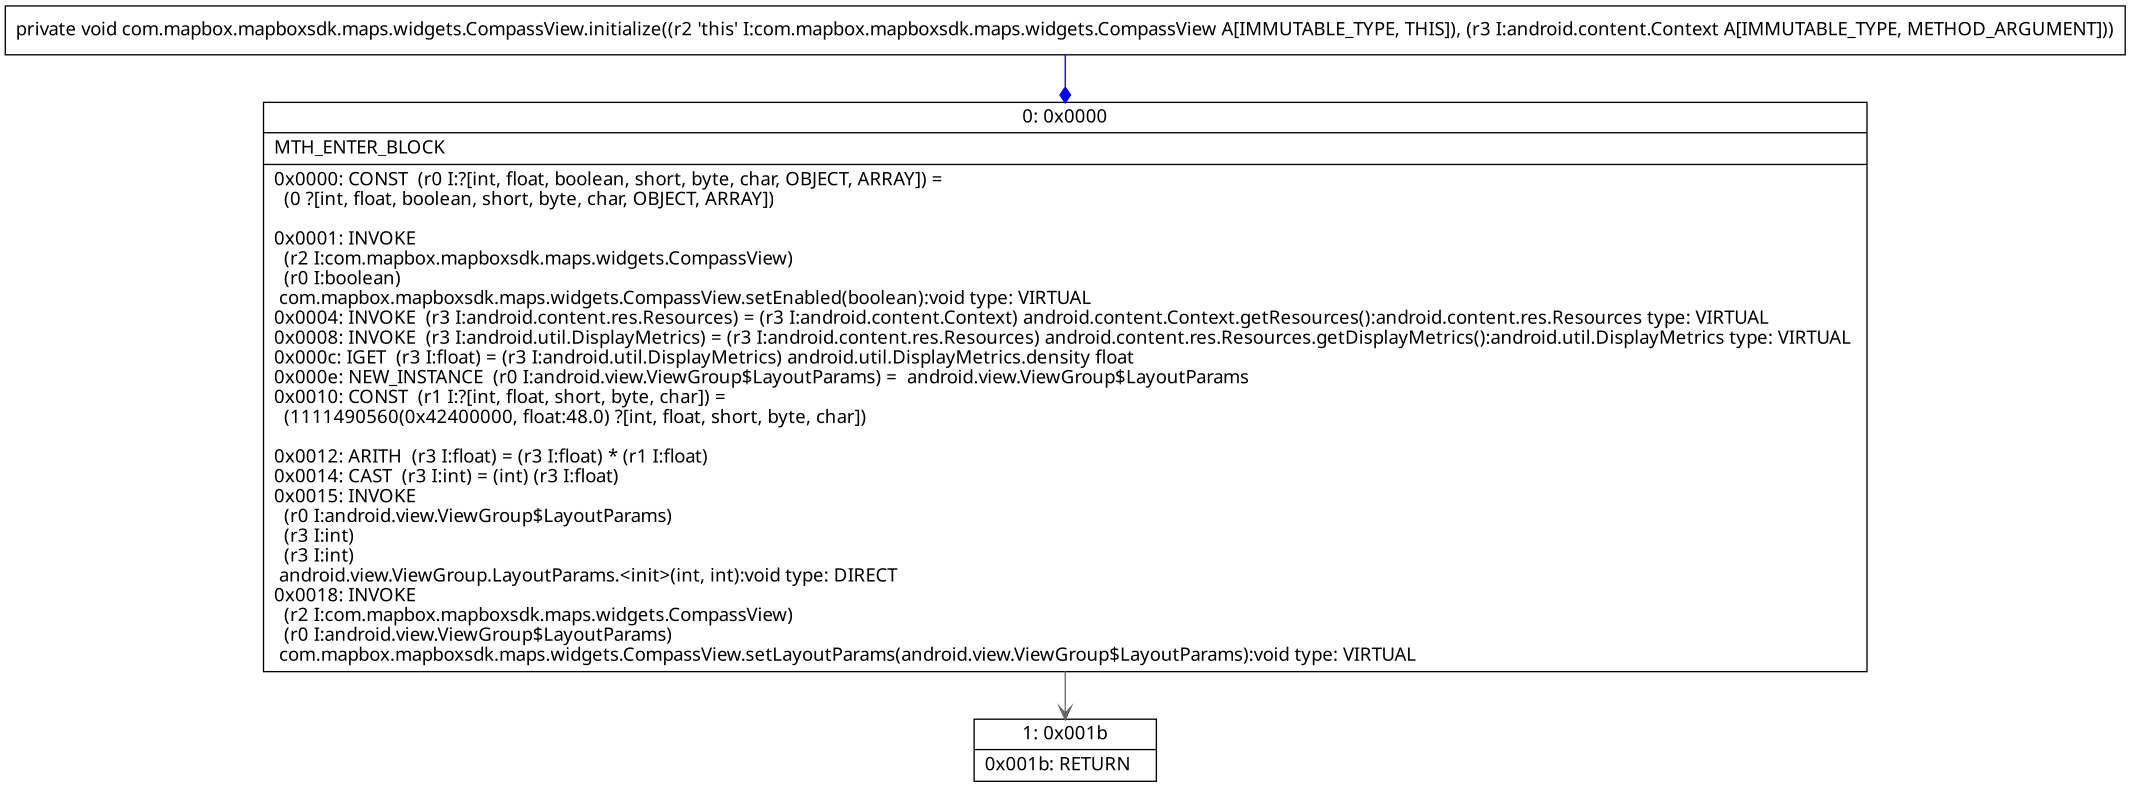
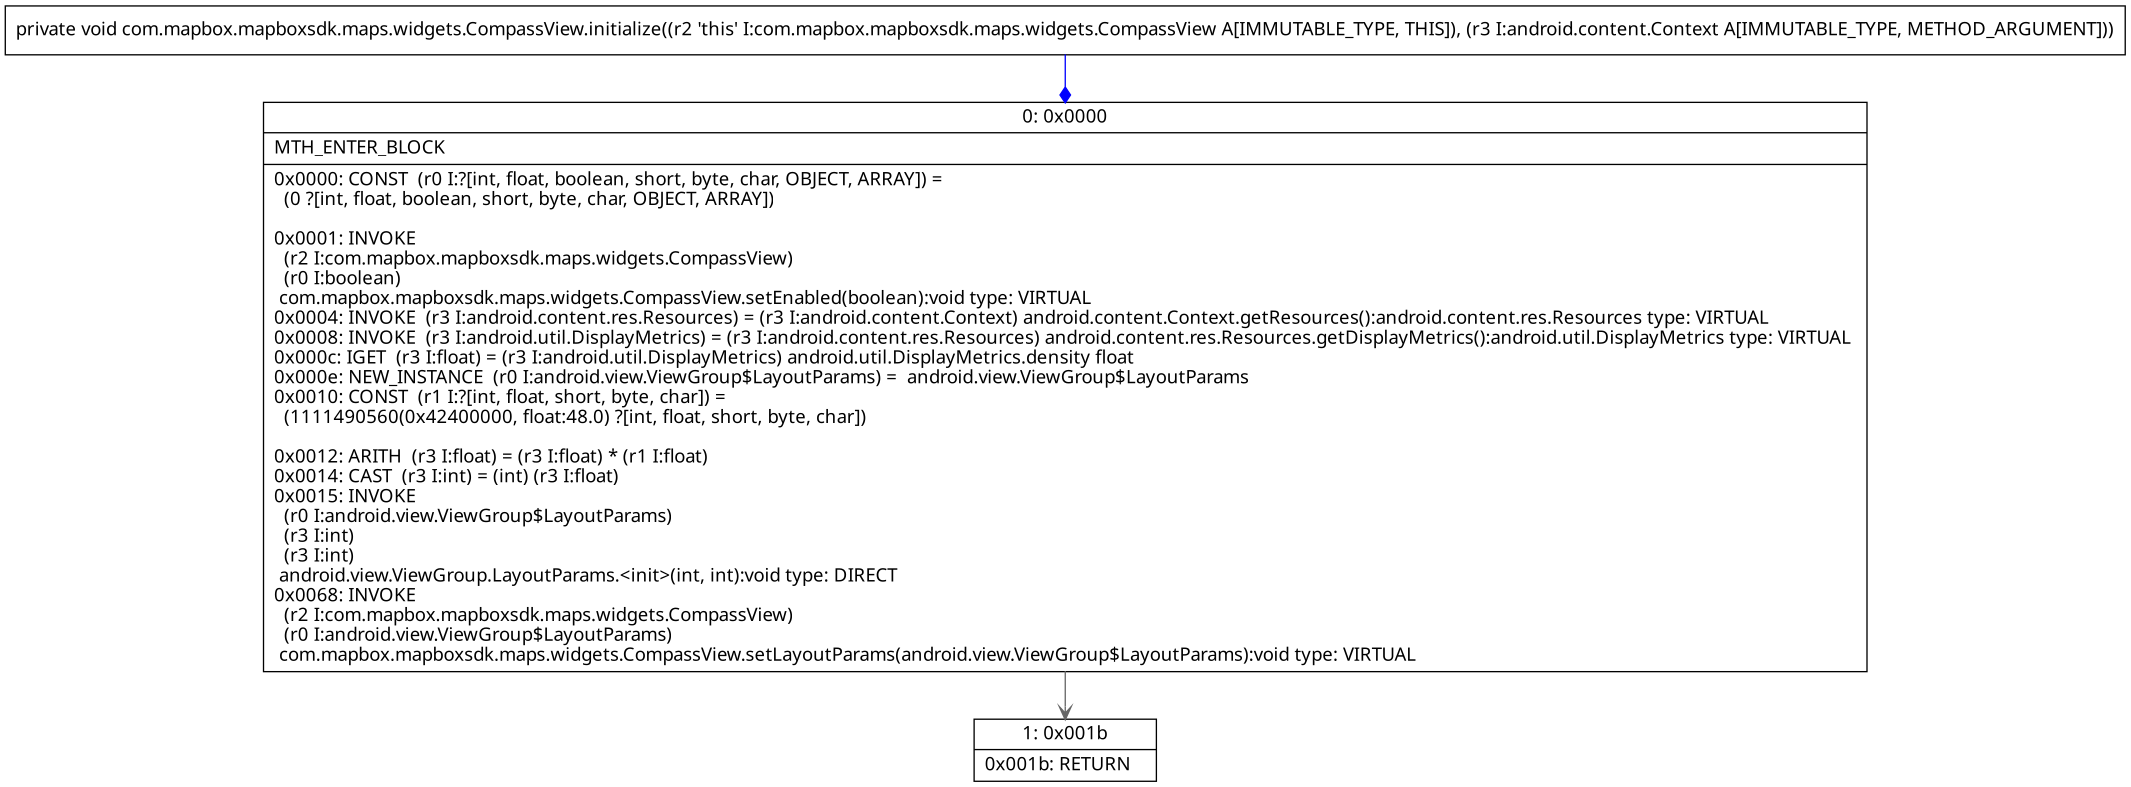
  digraph {
    fontname="Noto Sans"
    node [shape=record fontname="Noto Sans"]
    edge [style=solid fontname="Noto Sans"]
-   n1 [label="{0\:\ 0x0000|MTH_ENTER_BLOCK\l|0x0000: CONST  (r0 I:?[int, float, boolean, short, byte, char, OBJECT, ARRAY]) = \l  (0 ?[int, float, boolean, short, byte, char, OBJECT, ARRAY])\l \l0x0001: INVOKE  \l  (r2 I:com.mapbox.mapboxsdk.maps.widgets.CompassView)\l  (r0 I:boolean)\l com.mapbox.mapboxsdk.maps.widgets.CompassView.setEnabled(boolean):void type: VIRTUAL \l0x0004: INVOKE  (r3 I:android.content.res.Resources) = (r3 I:android.content.Context) android.content.Context.getResources():android.content.res.Resources type: VIRTUAL \l0x0008: INVOKE  (r3 I:android.util.DisplayMetrics) = (r3 I:android.content.res.Resources) android.content.res.Resources.getDisplayMetrics():android.util.DisplayMetrics type: VIRTUAL \l0x000c: IGET  (r3 I:float) = (r3 I:android.util.DisplayMetrics) android.util.DisplayMetrics.density float \l0x000e: NEW_INSTANCE  (r0 I:android.view.ViewGroup$LayoutParams) =  android.view.ViewGroup$LayoutParams \l0x0010: CONST  (r1 I:?[int, float, short, byte, char]) = \l  (1111490560(0x42400000, float:48.0) ?[int, float, short, byte, char])\l \l0x0012: ARITH  (r3 I:float) = (r3 I:float) * (r1 I:float) \l0x0014: CAST  (r3 I:int) = (int) (r3 I:float) \l0x0015: INVOKE  \l  (r0 I:android.view.ViewGroup$LayoutParams)\l  (r3 I:int)\l  (r3 I:int)\l android.view.ViewGroup.LayoutParams.\<init\>(int, int):void type: DIRECT \l0x0018: INVOKE  \l  (r2 I:com.mapbox.mapboxsdk.maps.widgets.CompassView)\l  (r0 I:android.view.ViewGroup$LayoutParams)\l com.mapbox.mapboxsdk.maps.widgets.CompassView.setLayoutParams(android.view.ViewGroup$LayoutParams):void type: VIRTUAL \l}"]
+   n1 [label="{0\:\ 0x0000|MTH_ENTER_BLOCK\l|0x0000: CONST  (r0 I:?[int, float, boolean, short, byte, char, OBJECT, ARRAY]) = \l  (0 ?[int, float, boolean, short, byte, char, OBJECT, ARRAY])\l \l0x0001: INVOKE  \l  (r2 I:com.mapbox.mapboxsdk.maps.widgets.CompassView)\l  (r0 I:boolean)\l com.mapbox.mapboxsdk.maps.widgets.CompassView.setEnabled(boolean):void type: VIRTUAL \l0x0004: INVOKE  (r3 I:android.content.res.Resources) = (r3 I:android.content.Context) android.content.Context.getResources():android.content.res.Resources type: VIRTUAL \l0x0008: INVOKE  (r3 I:android.util.DisplayMetrics) = (r3 I:android.content.res.Resources) android.content.res.Resources.getDisplayMetrics():android.util.DisplayMetrics type: VIRTUAL \l0x000c: IGET  (r3 I:float) = (r3 I:android.util.DisplayMetrics) android.util.DisplayMetrics.density float \l0x000e: NEW_INSTANCE  (r0 I:android.view.ViewGroup$LayoutParams) =  android.view.ViewGroup$LayoutParams \l0x0010: CONST  (r1 I:?[int, float, short, byte, char]) = \l  (1111490560(0x42400000, float:48.0) ?[int, float, short, byte, char])\l \l0x0012: ARITH  (r3 I:float) = (r3 I:float) * (r1 I:float) \l0x0014: CAST  (r3 I:int) = (int) (r3 I:float) \l0x0015: INVOKE  \l  (r0 I:android.view.ViewGroup$LayoutParams)\l  (r3 I:int)\l  (r3 I:int)\l android.view.ViewGroup.LayoutParams.\<init\>(int, int):void type: DIRECT \l0x0068: INVOKE  \l  (r2 I:com.mapbox.mapboxsdk.maps.widgets.CompassView)\l  (r0 I:android.view.ViewGroup$LayoutParams)\l com.mapbox.mapboxsdk.maps.widgets.CompassView.setLayoutParams(android.view.ViewGroup$LayoutParams):void type: VIRTUAL \l}"]
    n2 [label="{1\:\ 0x001b|0x001b: RETURN   \l}"]
    n3 [label="{private void com.mapbox.mapboxsdk.maps.widgets.CompassView.initialize((r2 'this' I:com.mapbox.mapboxsdk.maps.widgets.CompassView A[IMMUTABLE_TYPE, THIS]), (r3 I:android.content.Context A[IMMUTABLE_TYPE, METHOD_ARGUMENT])) }"]
    n1 -> n2 [color=gray40 arrowhead=vee]
    n3 -> n1 [color=blue arrowhead=diamond]
  }
